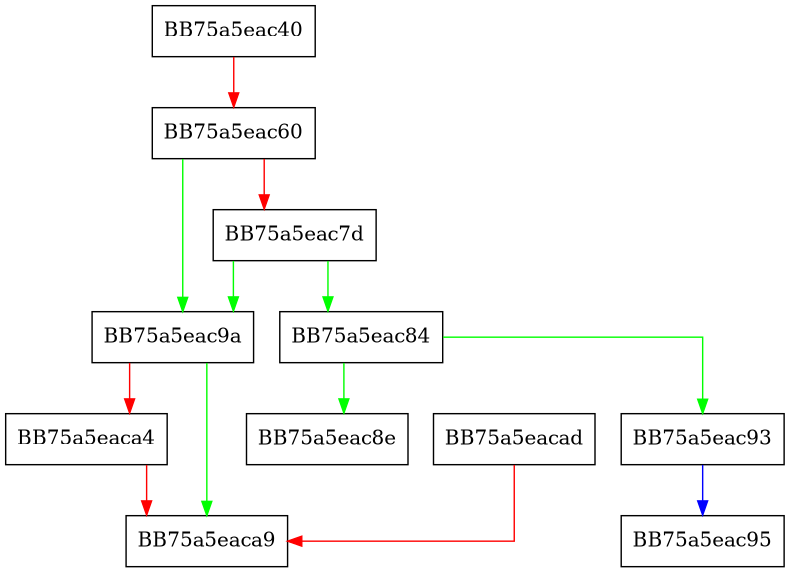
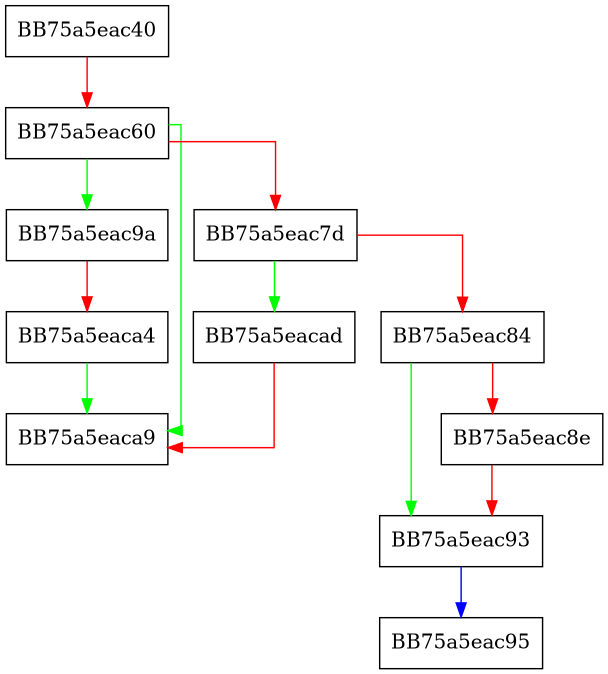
  digraph {
    splines=ortho
    node [shape=box]
    edge [color=red]
    BB75a5eac40
    BB75a5eac60
    BB75a5eacad
    BB75a5eaca9
    BB75a5eac9a
    BB75a5eac7d
    BB75a5eaca4
    BB75a5eac84
    BB75a5eac93
    BB75a5eac8e
    BB75a5eac95
    BB75a5eac40 -> BB75a5eac60
    BB75a5eac60 -> BB75a5eac9a [color=green]
    BB75a5eac60 -> BB75a5eac7d
    BB75a5eacad -> BB75a5eaca9
-   BB75a5eac9a -> BB75a5eaca9 [color=green]
+   BB75a5eac60 -> BB75a5eaca9 [color=green]
    BB75a5eac9a -> BB75a5eaca4
-   BB75a5eac7d -> BB75a5eac9a [color=green]
-   BB75a5eac7d -> BB75a5eac84 [color=green]
-   BB75a5eaca4 -> BB75a5eaca9
+   BB75a5eac7d -> BB75a5eacad [color=green]
+   BB75a5eac7d -> BB75a5eac84
+   BB75a5eaca4 -> BB75a5eaca9 [color=green]
    BB75a5eac84 -> BB75a5eac93 [color=green]
-   BB75a5eac84 -> BB75a5eac8e [color=green]
+   BB75a5eac84 -> BB75a5eac8e
    BB75a5eac93 -> BB75a5eac95 [color=blue]
+   BB75a5eac8e -> BB75a5eac93
  }
